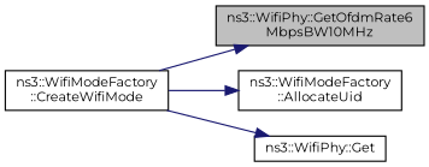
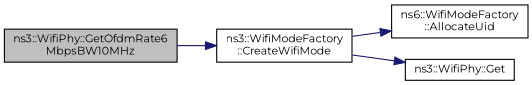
  digraph {
    fontname=Montserrat
    rankdir=LR
    node [color=black fillcolor=white fontname=Montserrat fontsize=10 shape=record style=filled]
    edge [color=midnightblue fontname=Montserrat fontsize=10 labelfontname=Helvetica labelfontsize=10 style=solid]
    n1 [fillcolor=grey75 fontcolor=black height=0.2 label="ns3::WifiPhy::GetOfdmRate6\lMbpsBW10MHz" width=0.4]
    n2 [height=0.2 label="ns3::WifiModeFactory\l::CreateWifiMode" width=0.4]
-   n3 [height=0.2 label="ns3::WifiModeFactory\l::AllocateUid" width=0.4]
+   n3 [height=0.2 label="ns6::WifiModeFactory\l::AllocateUid" width=0.4]
    n4 [height=0.2 label="ns3::WifiPhy::Get" width=0.4]
-   n2 -> n1
+   n1 -> n2
    n2 -> n3
    n2 -> n4
  }
